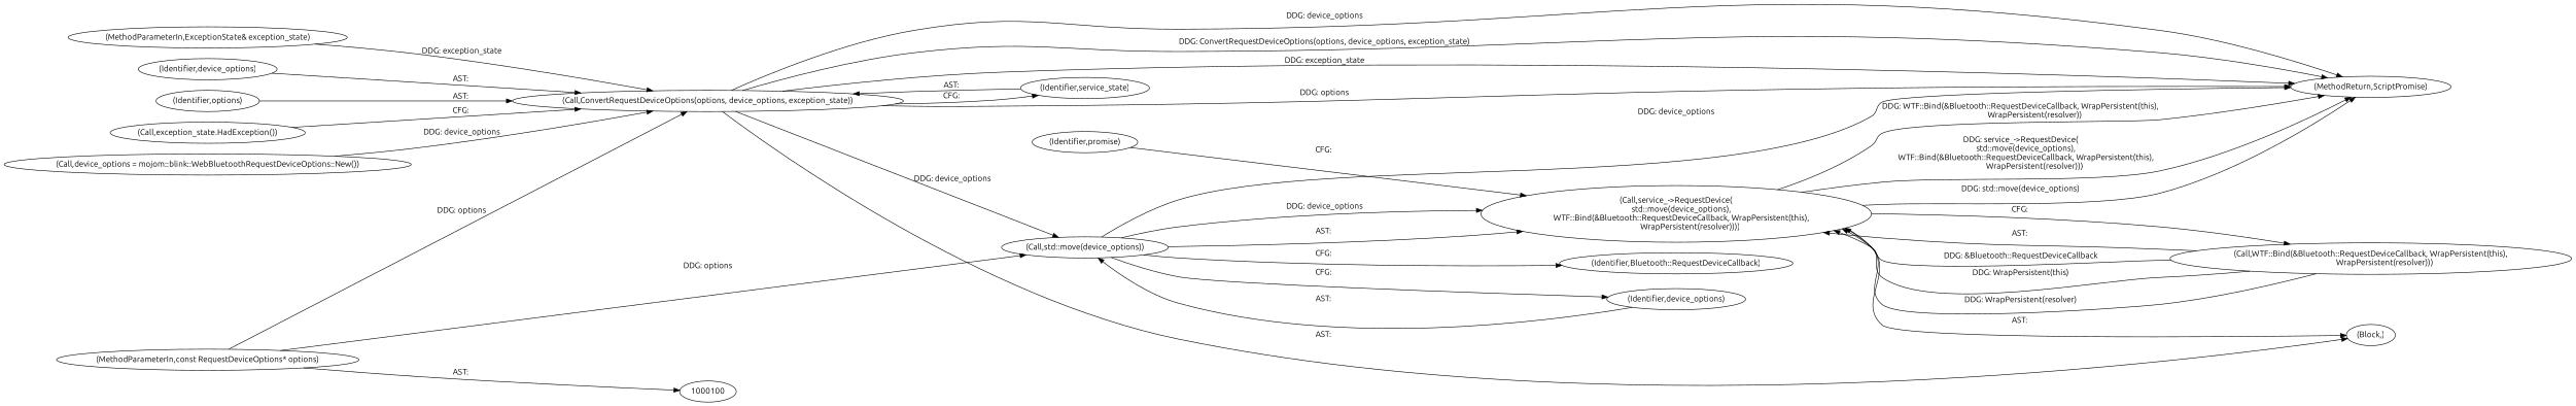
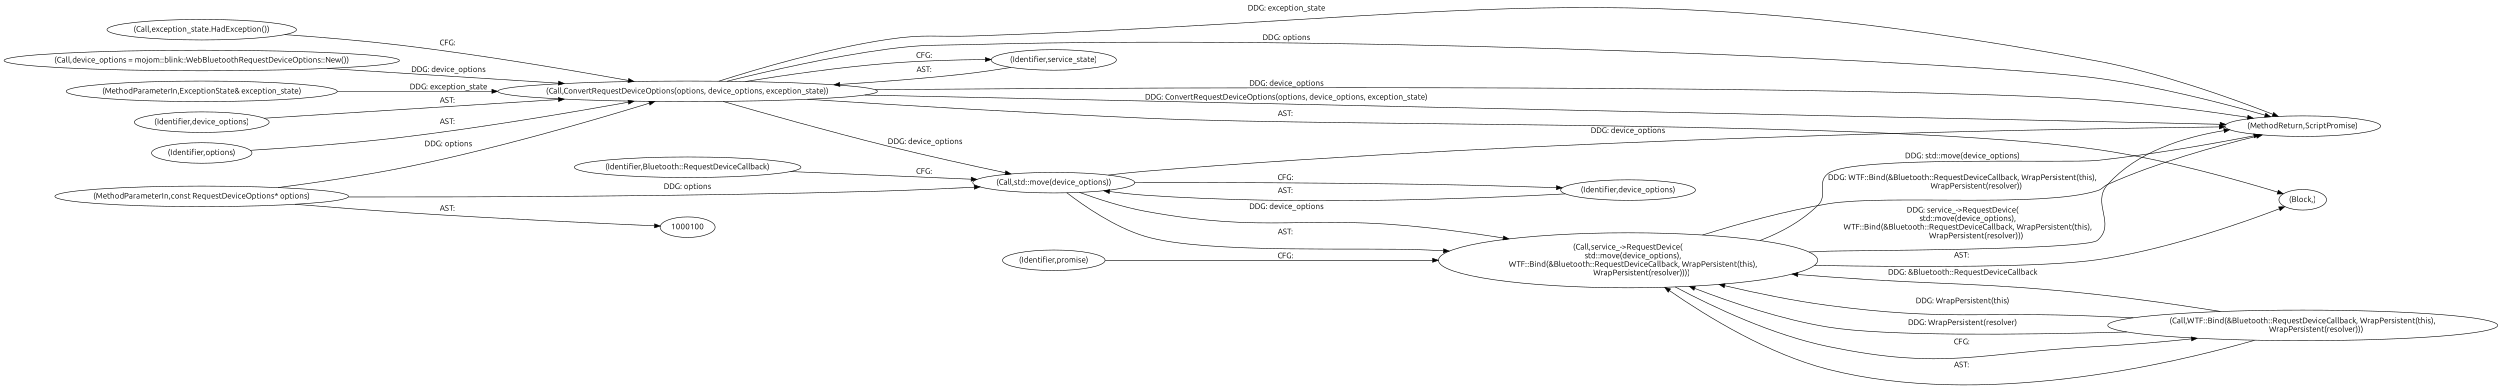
  digraph {
    fontname=Ubuntu
    rankdir=LR
    node [fontname=Ubuntu]
    edge [fontname=Ubuntu]
    n1 [label="(MethodParameterIn,const RequestDeviceOptions* options)"]
    n2 [label="(Call,ConvertRequestDeviceOptions(options, device_options, exception_state))"]
    1000100
    n4 [label="(Call,std::move(device_options))"]
    n5 [label="(MethodReturn,ScriptPromise)"]
    n6 [label="(Block,)"]
    n7 [label="(Identifier,service_state)"]
    n8 [label="(Call,service_->RequestDevice(\n      std::move(device_options),\n      WTF::Bind(&Bluetooth::RequestDeviceCallback, WrapPersistent(this),\n                WrapPersistent(resolver))))"]
    n9 [label="(Identifier,device_options)"]
    n10 [label="(Call,WTF::Bind(&Bluetooth::RequestDeviceCallback, WrapPersistent(this),\n                WrapPersistent(resolver)))"]
    n11 [label="(Identifier,device_options)"]
    n12 [label="(Identifier,Bluetooth::RequestDeviceCallback)"]
    n13 [label="(Identifier,options)"]
    n14 [label="(Call,exception_state.HadException())"]
    n15 [label="(Identifier,promise)"]
    n16 [label="(Call,device_options = mojom::blink::WebBluetoothRequestDeviceOptions::New())"]
    n17 [label="(MethodParameterIn,ExceptionState& exception_state)"]
    n1 -> n2 [label="DDG: options"]
    n1 -> 1000100 [label="AST: "]
    n1 -> n4 [label="DDG: options"]
    n2 -> n4 [label="DDG: device_options"]
    n2 -> n5 [label="DDG: options"]
    n2 -> n5 [label="DDG: device_options"]
    n2 -> n5 [label="DDG: ConvertRequestDeviceOptions(options, device_options, exception_state)"]
    n2 -> n5 [label="DDG: exception_state"]
    n2 -> n6 [label="AST: "]
    n2 -> n7 [label="CFG: "]
    n4 -> n5 [label="DDG: device_options"]
    n4 -> n8 [label="AST: "]
    n4 -> n8 [label="DDG: device_options"]
    n4 -> n9 [label="CFG: "]
    n7 -> n2 [label="AST: "]
    n8 -> n5 [label="DDG: WTF::Bind(&Bluetooth::RequestDeviceCallback, WrapPersistent(this),\n                WrapPersistent(resolver))"]
    n8 -> n5 [label="DDG: service_->RequestDevice(\n      std::move(device_options),\n      WTF::Bind(&Bluetooth::RequestDeviceCallback, WrapPersistent(this),\n                WrapPersistent(resolver)))"]
    n8 -> n5 [label="DDG: std::move(device_options)"]
    n8 -> n6 [label="AST: "]
    n8 -> n10 [label="CFG: "]
    n9 -> n4 [label="AST: "]
    n10 -> n8 [label="AST: "]
    n10 -> n8 [label="DDG: &Bluetooth::RequestDeviceCallback"]
    n10 -> n8 [label="DDG: WrapPersistent(this)"]
    n10 -> n8 [label="DDG: WrapPersistent(resolver)"]
    n11 -> n2 [label="AST: "]
-   n4 -> n12 [label="CFG: "]
+   n12 -> n4 [label="CFG: "]
    n13 -> n2 [label="AST: "]
    n14 -> n2 [label="CFG: "]
    n15 -> n8 [label="CFG: "]
    n16 -> n2 [label="DDG: device_options"]
    n17 -> n2 [label="DDG: exception_state"]
  }
